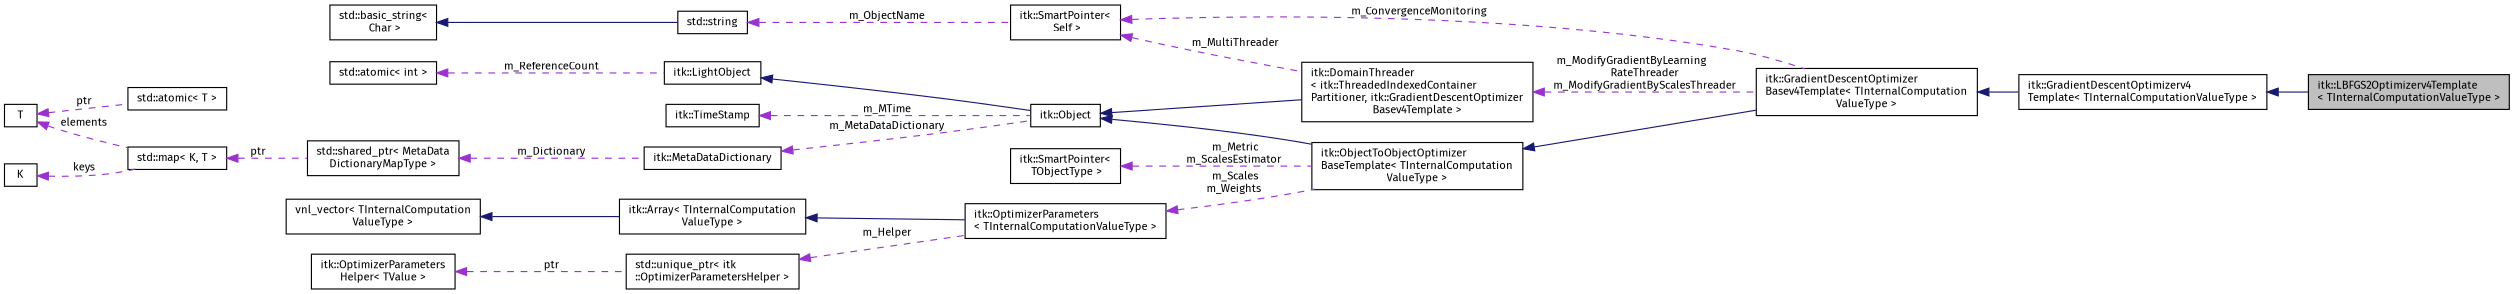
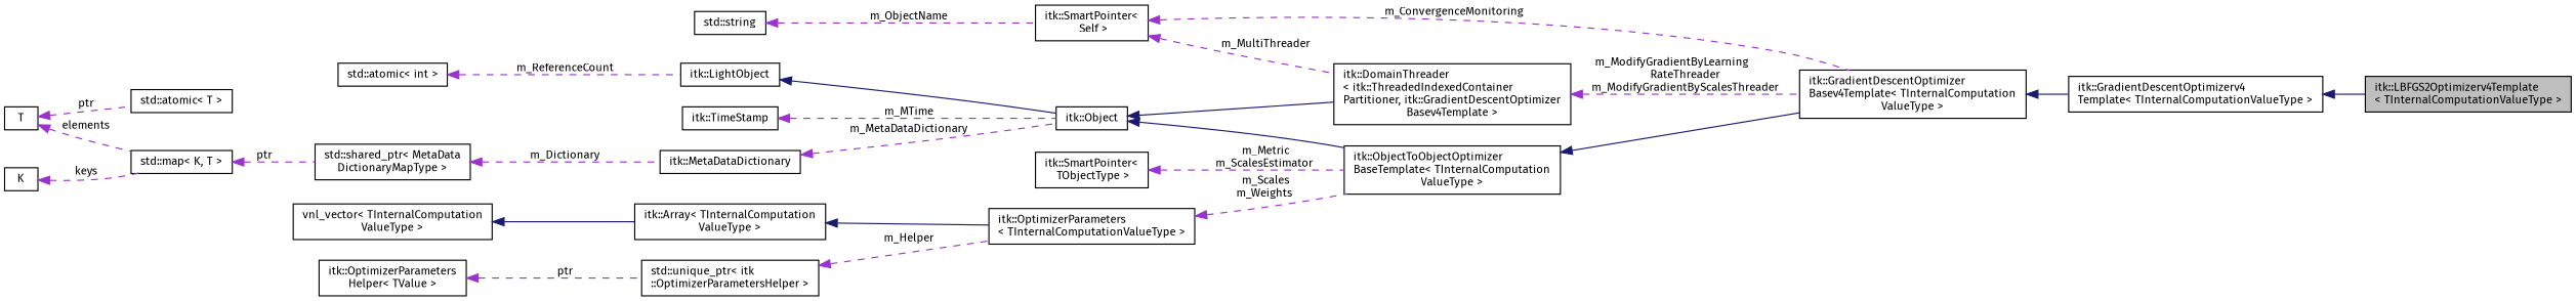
  digraph {
    fontname="Fira Sans"
    rankdir=LR
    node [color=black fillcolor=white fontname="Fira Sans" fontsize=10 shape=record style=filled]
    edge [color=darkorchid3 dir=back fontname="Fira Sans" fontsize=10 labelfontname=Helvetica labelfontsize=10 style=dashed]
    n1 [fillcolor=grey75 fontcolor=black height=0.2 label="itk::LBFGS2Optimizerv4Template\l\< TInternalComputationValueType \>" width=0.4]
    n2 [height=0.2 label="itk::GradientDescentOptimizerv4\lTemplate\< TInternalComputationValueType \>" width=0.4]
    n3 [height=0.2 label="itk::GradientDescentOptimizer\lBasev4Template\< TInternalComputation\lValueType \>" width=0.4]
    n4 [height=0.2 label="itk::ObjectToObjectOptimizer\lBaseTemplate\< TInternalComputation\lValueType \>" width=0.4]
    n5 [height=0.2 label="itk::Object" width=0.4]
    n6 [height=0.2 label="itk::DomainThreader\l\< itk::ThreadedIndexedContainer\lPartitioner, itk::GradientDescentOptimizer\lBasev4Template \>" width=0.4]
    n7 [height=0.2 label="itk::LightObject" width=0.4]
    n8 [height=0.2 label="std::atomic\< int \>" width=0.4]
    n9 [height=0.2 label="itk::TimeStamp" width=0.4]
    n10 [height=0.2 label="std::atomic\< T \>" width=0.4]
    n11 [height=0.2 label=T width=0.4]
    n12 [height=0.2 label="std::map\< K, T \>" width=0.4]
    n13 [height=0.2 label="std::shared_ptr\< MetaData\lDictionaryMapType \>" width=0.4]
    n14 [height=0.2 label="itk::MetaDataDictionary" width=0.4]
    n15 [height=0.2 label=K width=0.4]
    n16 [height=0.2 label="std::string" width=0.4]
    n17 [height=0.2 label="itk::SmartPointer\<\l Self \>" width=0.4]
-   n18 [height=0.2 label="std::basic_string\<\l Char \>" width=0.4]
    n19 [height=0.2 label="itk::SmartPointer\<\l TObjectType \>" width=0.4]
    n20 [height=0.2 label="itk::OptimizerParameters\l\< TInternalComputationValueType \>" width=0.4]
    n21 [height=0.2 label="itk::Array\< TInternalComputation\lValueType \>" width=0.4]
    n22 [height=0.2 label="vnl_vector\< TInternalComputation\lValueType \>" width=0.4]
    n23 [height=0.2 label="std::unique_ptr\< itk\l::OptimizerParametersHelper \>" width=0.4]
    n24 [height=0.2 label="itk::OptimizerParameters\lHelper\< TValue \>" width=0.4]
    n2 -> n1 [color=midnightblue style=solid]
    n3 -> n2 [color=midnightblue style=solid]
    n4 -> n3 [color=midnightblue style=solid]
    n5 -> n4 [color=midnightblue style=solid]
    n5 -> n6 [color=midnightblue style=solid]
    n6 -> n3 [label=" m_ModifyGradientByLearning\lRateThreader\nm_ModifyGradientByScalesThreader"]
    n7 -> n5 [color=midnightblue style=solid]
    n8 -> n7 [label=" m_ReferenceCount"]
    n9 -> n5 [label=" m_MTime"]
    n11 -> n10 [label=" ptr"]
    n11 -> n12 [label=" elements"]
    n12 -> n13 [label=" ptr"]
    n13 -> n14 [label=" m_Dictionary"]
    n14 -> n5 [label=" m_MetaDataDictionary"]
    n15 -> n12 [label=" keys"]
    n16 -> n17 [label=" m_ObjectName"]
    n17 -> n3 [label=" m_ConvergenceMonitoring"]
    n17 -> n6 [label=" m_MultiThreader"]
-   n18 -> n16 [color=midnightblue style=solid]
    n19 -> n4 [label=" m_Metric\nm_ScalesEstimator"]
    n20 -> n4 [label=" m_Scales\nm_Weights"]
    n21 -> n20 [color=midnightblue style=solid]
    n22 -> n21 [color=midnightblue style=solid]
    n23 -> n20 [label=" m_Helper"]
    n24 -> n23 [label=" ptr"]
  }
